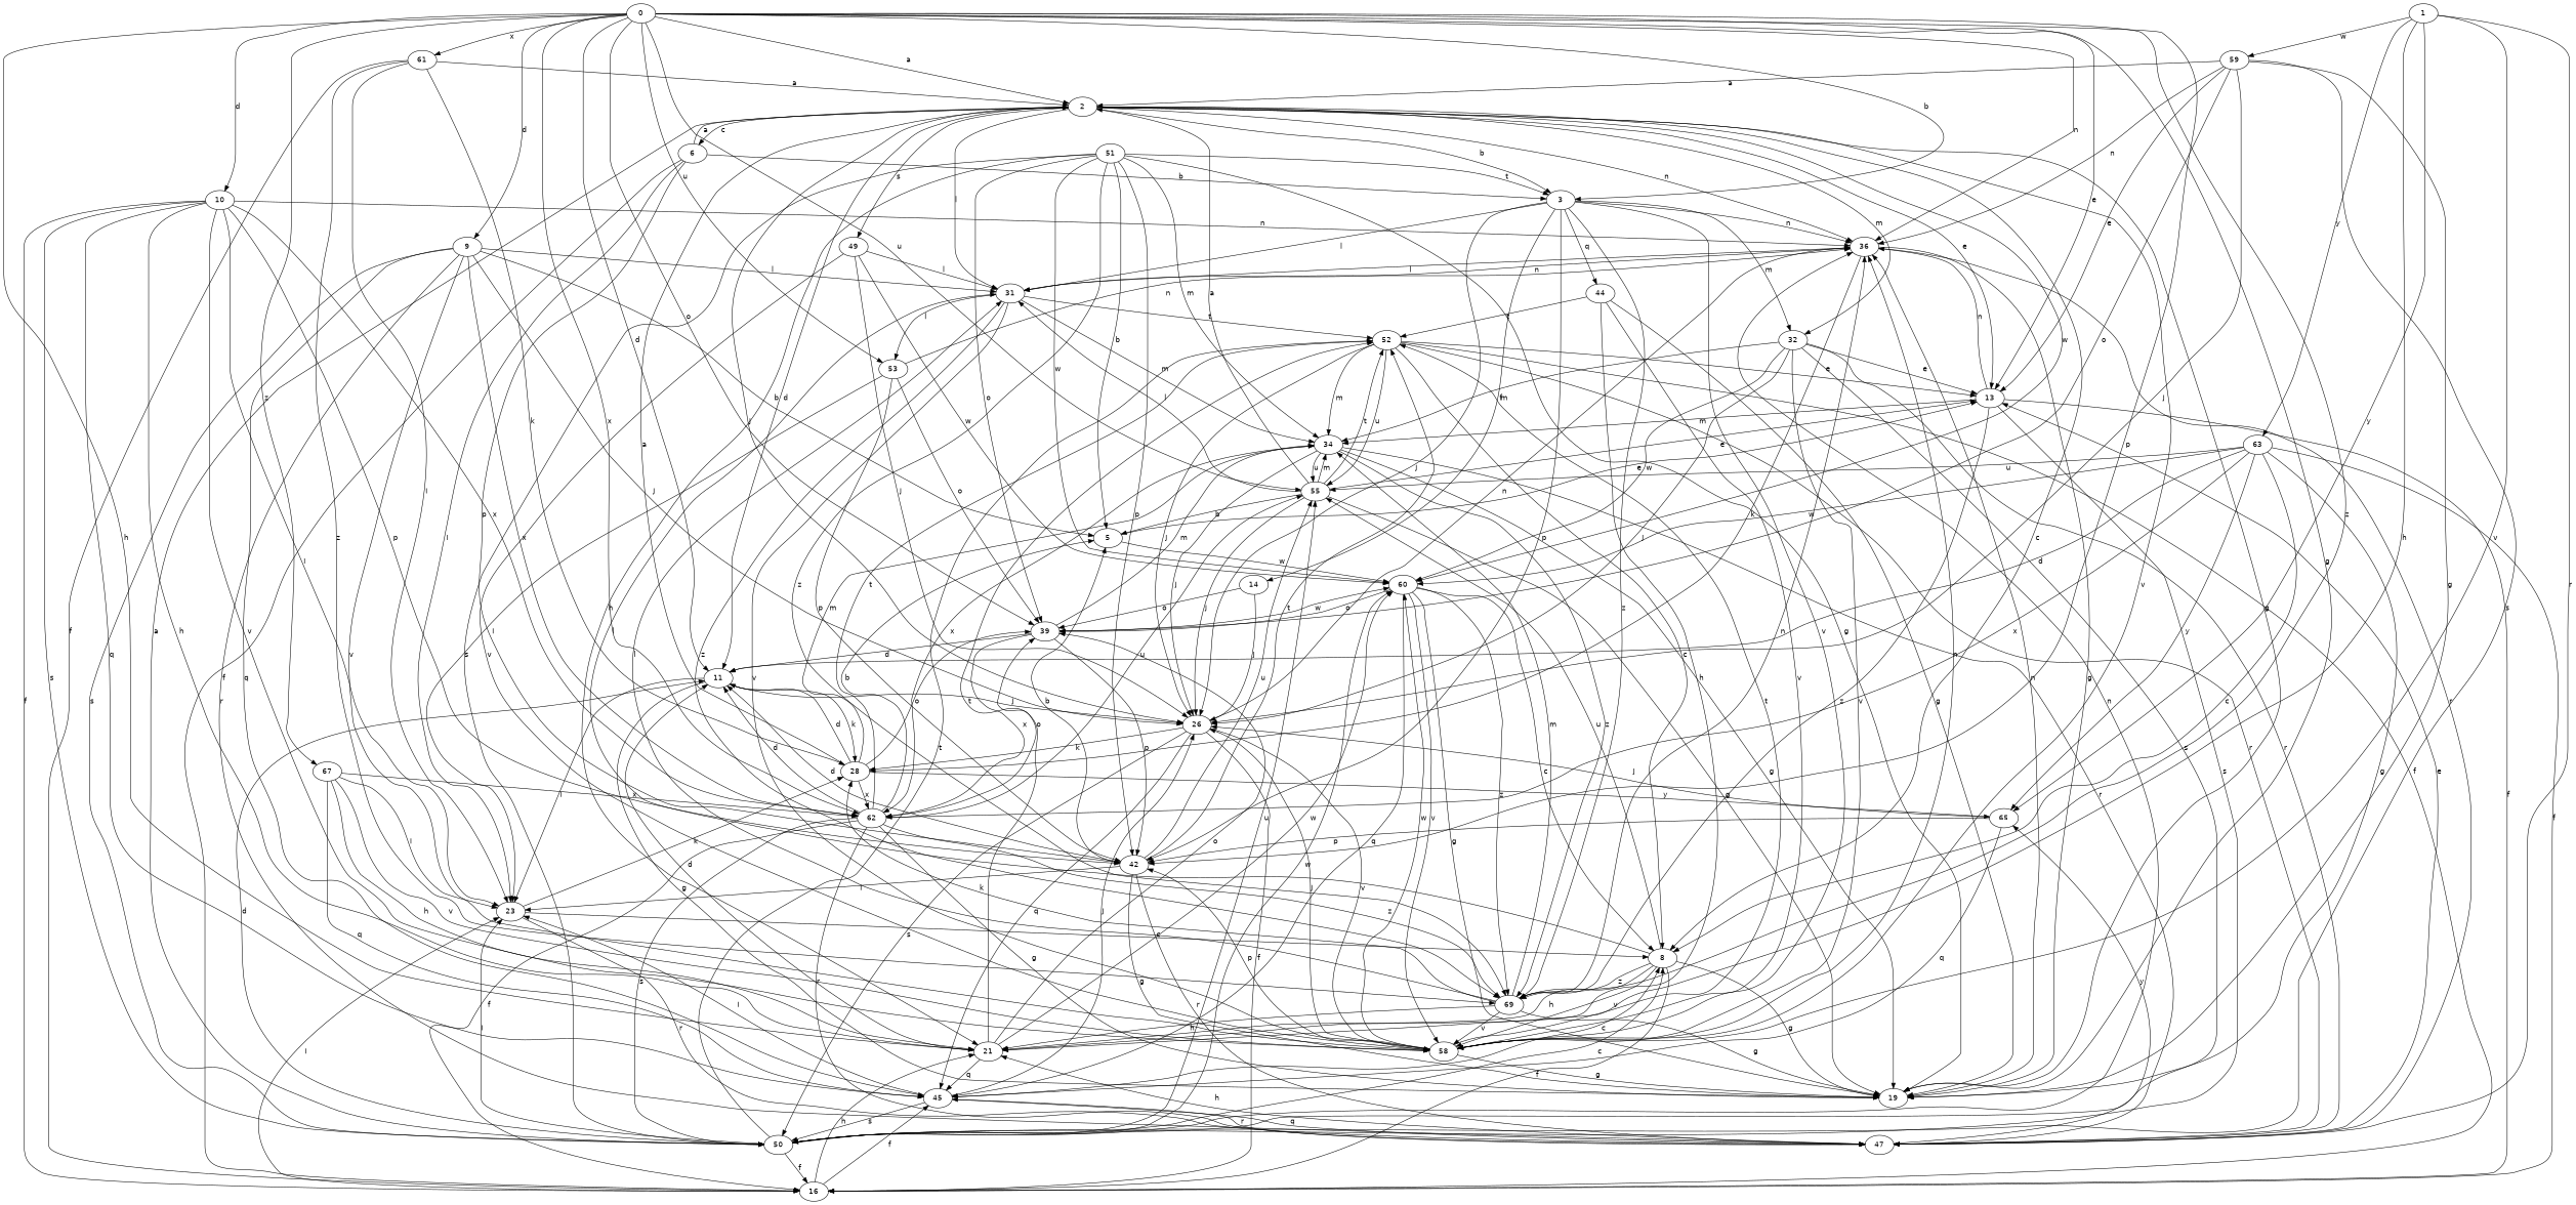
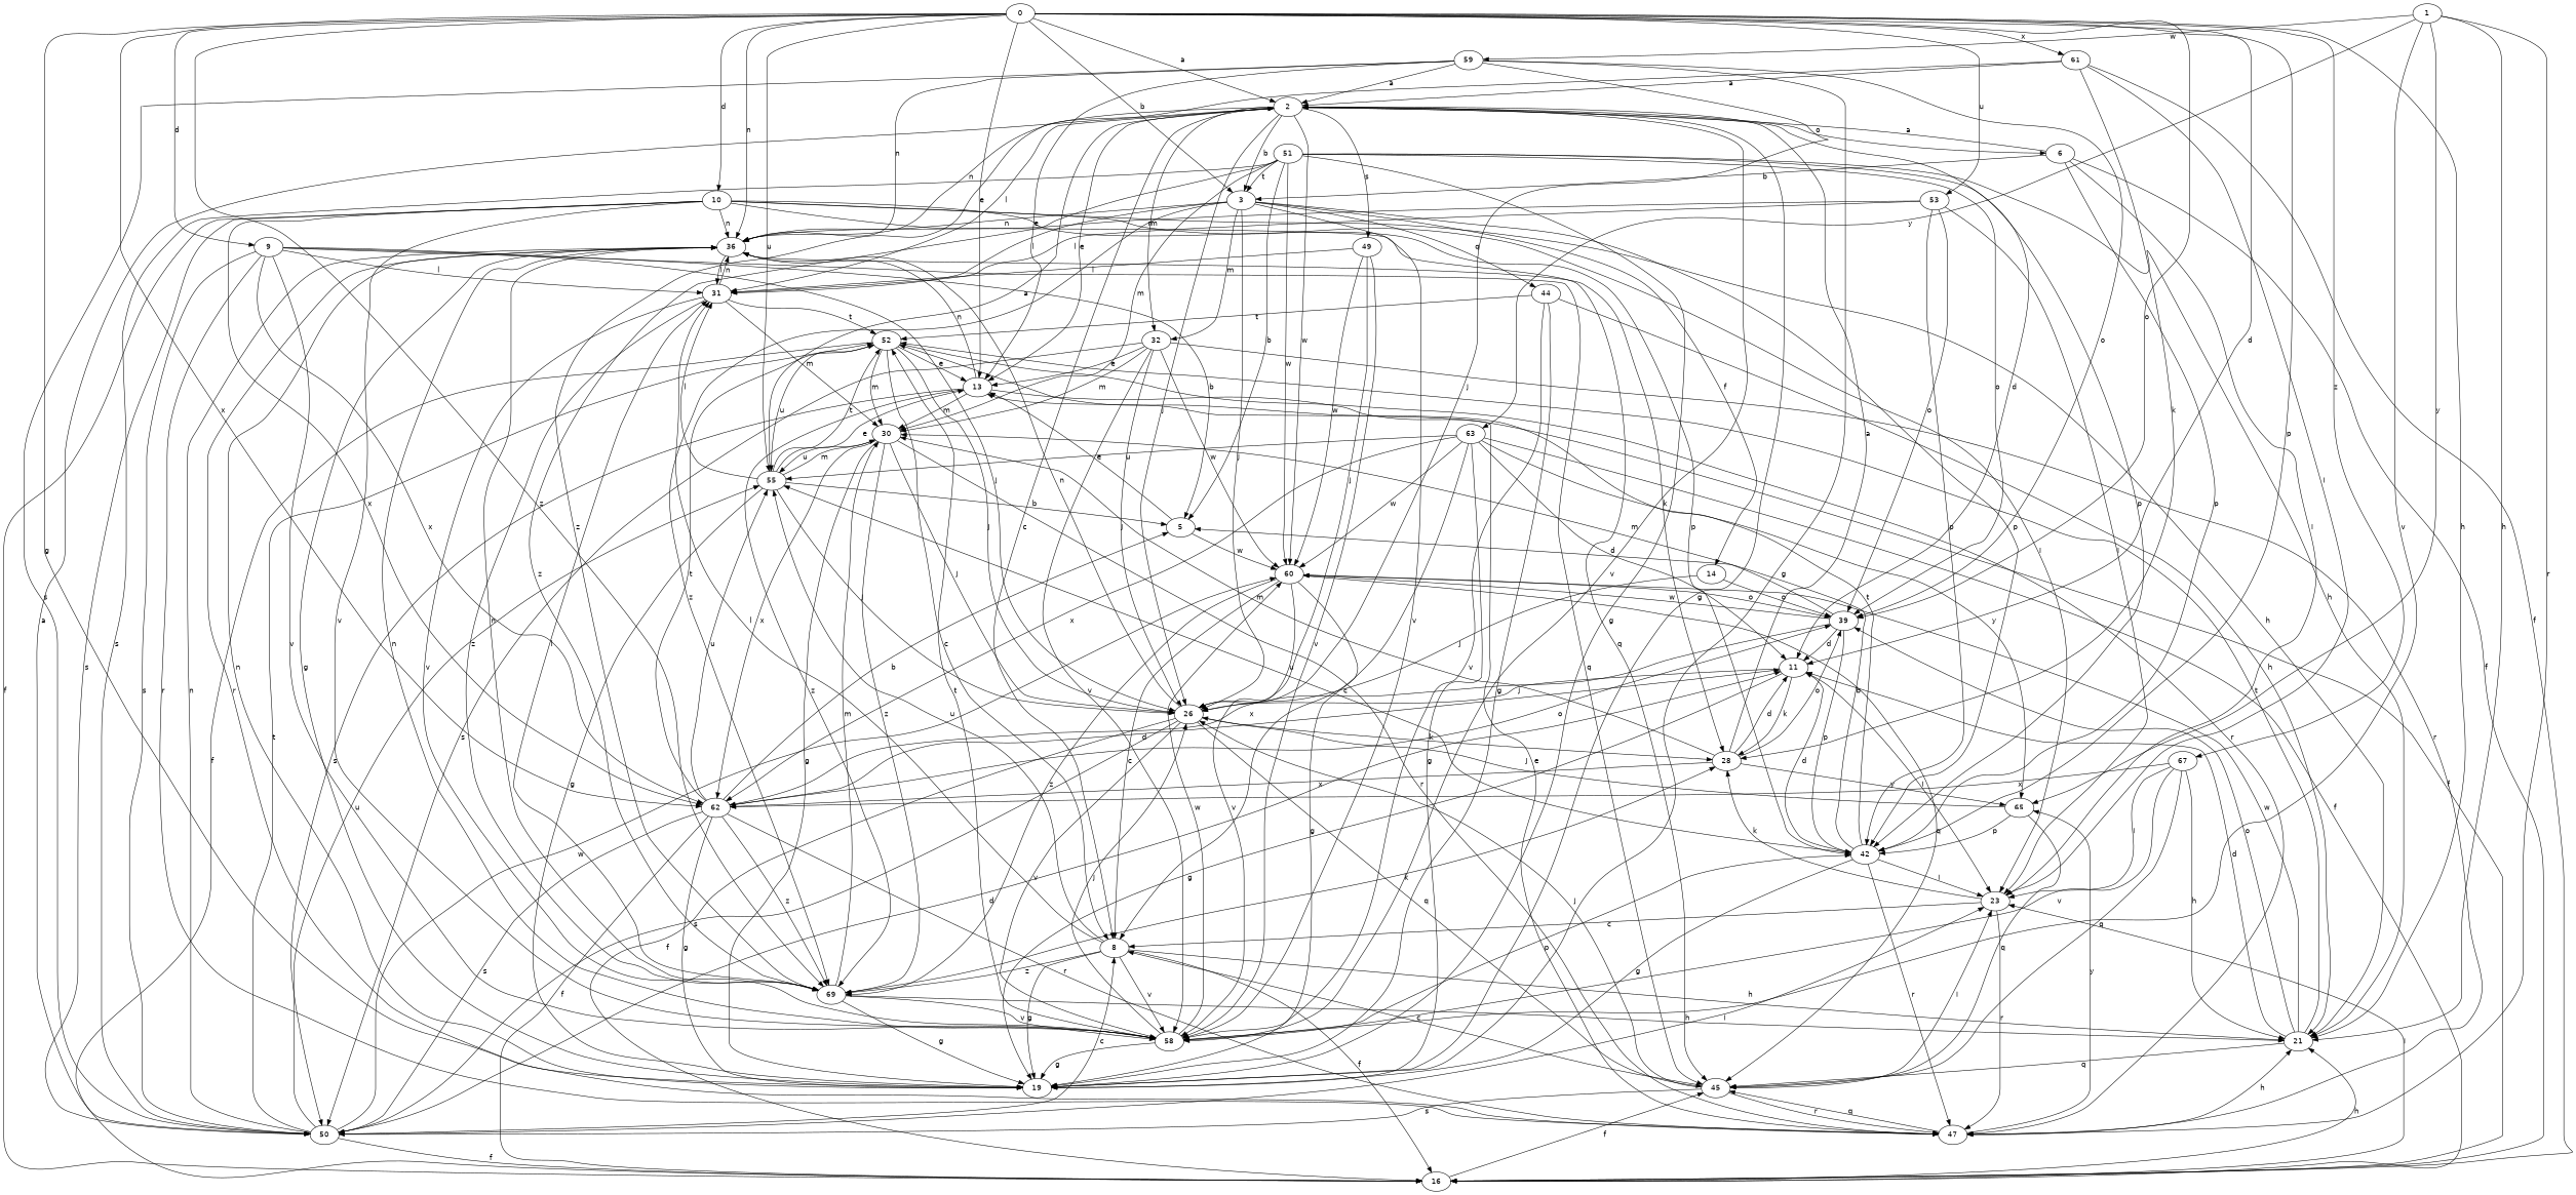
  strict digraph {
    fontname="DejaVu Sans"
    node [fontname="DejaVu Sans"]
    edge [fontname="DejaVu Sans"]
    0
    2
    3
    9
    10
    11
    13
    19
    21
    36
    39
    42
    53
    55
    61
    62
    67
    69
    58
    6
    8
    26
    31
    32
    49
    60
    14
    44
    47
    5
    45
    50
    16
    23
    28
-   34
+   34 [label=30]
    52
    1
    59
    63
    65
    51
    0 -> 2 [label=a]
    0 -> 3 [label=b]
    0 -> 9 [label=d]
    0 -> 10 [label=d]
    0 -> 11 [label=d]
    0 -> 13 [label=e]
    0 -> 19 [label=g]
    0 -> 21 [label=h]
    0 -> 36 [label=n]
    0 -> 39 [label=o]
    0 -> 42 [label=p]
    0 -> 53 [label=u]
    0 -> 55 [label=u]
    0 -> 61 [label=x]
    0 -> 62 [label=x]
    0 -> 67 [label=z]
    0 -> 69 [label=z]
    2 -> 3 [label=b]
    2 -> 11 [label=d]
    2 -> 13 [label=e]
    2 -> 19 [label=g]
    2 -> 36 [label=n]
    2 -> 58 [label=v]
-   2 -> 6 [label=c]
+   2 -> 6 [label=o]
    2 -> 8 [label=c]
    2 -> 26 [label=j]
    2 -> 31 [label=l]
    2 -> 32 [label=m]
    2 -> 49 [label=s]
    2 -> 60 [label=w]
    3 -> 36 [label=n]
    3 -> 42 [label=p]
    3 -> 69 [label=z]
    3 -> 58 [label=v]
    3 -> 26 [label=j]
    3 -> 31 [label=l]
    3 -> 32 [label=m]
    3 -> 14 [label=f]
    3 -> 44 [label=q]
    9 -> 62 [label=x]
    9 -> 58 [label=v]
    9 -> 26 [label=j]
    9 -> 31 [label=l]
    9 -> 47 [label=r]
    9 -> 5 [label=b]
    9 -> 45 [label=q]
    9 -> 50 [label=s]
    10 -> 21 [label=h]
    10 -> 36 [label=n]
    10 -> 42 [label=p]
    10 -> 62 [label=x]
    10 -> 58 [label=v]
    10 -> 45 [label=q]
    10 -> 50 [label=s]
    10 -> 16 [label=f]
    10 -> 23 [label=i]
    11 -> 19 [label=g]
    11 -> 26 [label=j]
    11 -> 23 [label=i]
    11 -> 28 [label=k]
    13 -> 36 [label=n]
    13 -> 69 [label=z]
    13 -> 50 [label=s]
    13 -> 16 [label=f]
    13 -> 34 [label=m]
    19 -> 36 [label=n]
    21 -> 11 [label=d]
    21 -> 39 [label=o]
    21 -> 60 [label=w]
    21 -> 45 [label=q]
    21 -> 52 [label=t]
    36 -> 19 [label=g]
    36 -> 31 [label=l]
    36 -> 47 [label=r]
    36 -> 28 [label=k]
    39 -> 11 [label=d]
    39 -> 42 [label=p]
    39 -> 62 [label=x]
    39 -> 60 [label=w]
    39 -> 34 [label=m]
    42 -> 11 [label=d]
    42 -> 19 [label=g]
    42 -> 55 [label=u]
    42 -> 47 [label=r]
    42 -> 5 [label=b]
    42 -> 23 [label=i]
    42 -> 52 [label=t]
    53 -> 36 [label=n]
    53 -> 39 [label=o]
    53 -> 42 [label=p]
-   31 -> 53 [label=l]
+   53 -> 31 [label=l]
    53 -> 23 [label=i]
    55 -> 2 [label=a]
    55 -> 13 [label=e]
    55 -> 19 [label=g]
    55 -> 26 [label=j]
    55 -> 31 [label=l]
    55 -> 5 [label=b]
    55 -> 34 [label=m]
    55 -> 52 [label=t]
    61 -> 2 [label=a]
    61 -> 69 [label=z]
    61 -> 16 [label=f]
    61 -> 23 [label=i]
    61 -> 28 [label=k]
    62 -> 11 [label=d]
    62 -> 19 [label=g]
    62 -> 39 [label=o]
    62 -> 55 [label=u]
    62 -> 69 [label=z]
    62 -> 47 [label=r]
    62 -> 5 [label=b]
    62 -> 50 [label=s]
    62 -> 16 [label=f]
    62 -> 52 [label=t]
    67 -> 21 [label=h]
    67 -> 62 [label=x]
    67 -> 58 [label=v]
    67 -> 45 [label=q]
    67 -> 23 [label=i]
    69 -> 19 [label=g]
    69 -> 21 [label=h]
    69 -> 36 [label=n]
    69 -> 58 [label=v]
    69 -> 31 [label=l]
    69 -> 28 [label=k]
    69 -> 34 [label=m]
    58 -> 19 [label=g]
    58 -> 36 [label=n]
    58 -> 42 [label=p]
    58 -> 26 [label=j]
    58 -> 60 [label=w]
    58 -> 52 [label=t]
    6 -> 2 [label=a]
    6 -> 3 [label=b]
    6 -> 42 [label=p]
    6 -> 16 [label=f]
    6 -> 23 [label=i]
    8 -> 19 [label=g]
    8 -> 21 [label=h]
    8 -> 55 [label=u]
    8 -> 69 [label=z]
    8 -> 58 [label=v]
    8 -> 31 [label=l]
    8 -> 16 [label=f]
    26 -> 36 [label=n]
    26 -> 58 [label=v]
    26 -> 45 [label=q]
    26 -> 50 [label=s]
    26 -> 16 [label=f]
    26 -> 28 [label=k]
    31 -> 36 [label=n]
    31 -> 69 [label=z]
    31 -> 58 [label=v]
    31 -> 34 [label=m]
    31 -> 52 [label=t]
    32 -> 13 [label=e]
    32 -> 58 [label=v]
    32 -> 26 [label=j]
    32 -> 60 [label=w]
    32 -> 47 [label=r]
    32 -> 50 [label=s]
    32 -> 34 [label=m]
    49 -> 58 [label=v]
    49 -> 26 [label=j]
    49 -> 31 [label=l]
    49 -> 60 [label=w]
    60 -> 19 [label=g]
    60 -> 39 [label=o]
    60 -> 69 [label=z]
    60 -> 58 [label=v]
    60 -> 8 [label=c]
    60 -> 45 [label=q]
    14 -> 39 [label=o]
    14 -> 26 [label=j]
    44 -> 19 [label=g]
    44 -> 21 [label=h]
    44 -> 58 [label=v]
    44 -> 52 [label=t]
    47 -> 13 [label=e]
    47 -> 21 [label=h]
    47 -> 45 [label=q]
    47 -> 65 [label=y]
    5 -> 13 [label=e]
    5 -> 60 [label=w]
    45 -> 8 [label=c]
    45 -> 26 [label=j]
    45 -> 47 [label=r]
    45 -> 50 [label=s]
    45 -> 23 [label=i]
    50 -> 2 [label=a]
    50 -> 11 [label=d]
    50 -> 36 [label=n]
    50 -> 55 [label=u]
    50 -> 8 [label=c]
    50 -> 60 [label=w]
    50 -> 16 [label=f]
    50 -> 23 [label=i]
    50 -> 52 [label=t]
    16 -> 21 [label=h]
    16 -> 45 [label=f]
    16 -> 23 [label=i]
    23 -> 8 [label=c]
    23 -> 47 [label=r]
    23 -> 28 [label=k]
    28 -> 2 [label=a]
    28 -> 11 [label=d]
    28 -> 39 [label=o]
    28 -> 62 [label=x]
    28 -> 34 [label=m]
    28 -> 65 [label=y]
    34 -> 19 [label=g]
    34 -> 55 [label=u]
    34 -> 62 [label=x]
    34 -> 69 [label=z]
    34 -> 26 [label=j]
    34 -> 47 [label=r]
    52 -> 13 [label=e]
    52 -> 55 [label=u]
    52 -> 8 [label=c]
    52 -> 26 [label=j]
    52 -> 47 [label=r]
    52 -> 16 [label=f]
    52 -> 34 [label=m]
    1 -> 21 [label=h]
    1 -> 58 [label=v]
    1 -> 47 [label=r]
    1 -> 59 [label=w]
    1 -> 63 [label=y]
    1 -> 65 [label=y]
    59 -> 2 [label=a]
    59 -> 13 [label=e]
    59 -> 19 [label=g]
    59 -> 36 [label=n]
    59 -> 39 [label=o]
    59 -> 26 [label=j]
    59 -> 50 [label=s]
    63 -> 11 [label=d]
    63 -> 19 [label=g]
    63 -> 55 [label=u]
    63 -> 62 [label=x]
    63 -> 8 [label=c]
    63 -> 60 [label=w]
    63 -> 16 [label=f]
    63 -> 65 [label=y]
    65 -> 42 [label=p]
    65 -> 26 [label=j]
    65 -> 45 [label=q]
    51 -> 3 [label=t]
    51 -> 19 [label=g]
    51 -> 21 [label=h]
    51 -> 39 [label=o]
    51 -> 42 [label=p]
    51 -> 69 [label=z]
    51 -> 60 [label=w]
    51 -> 5 [label=b]
    51 -> 50 [label=s]
    51 -> 34 [label=m]
  }
